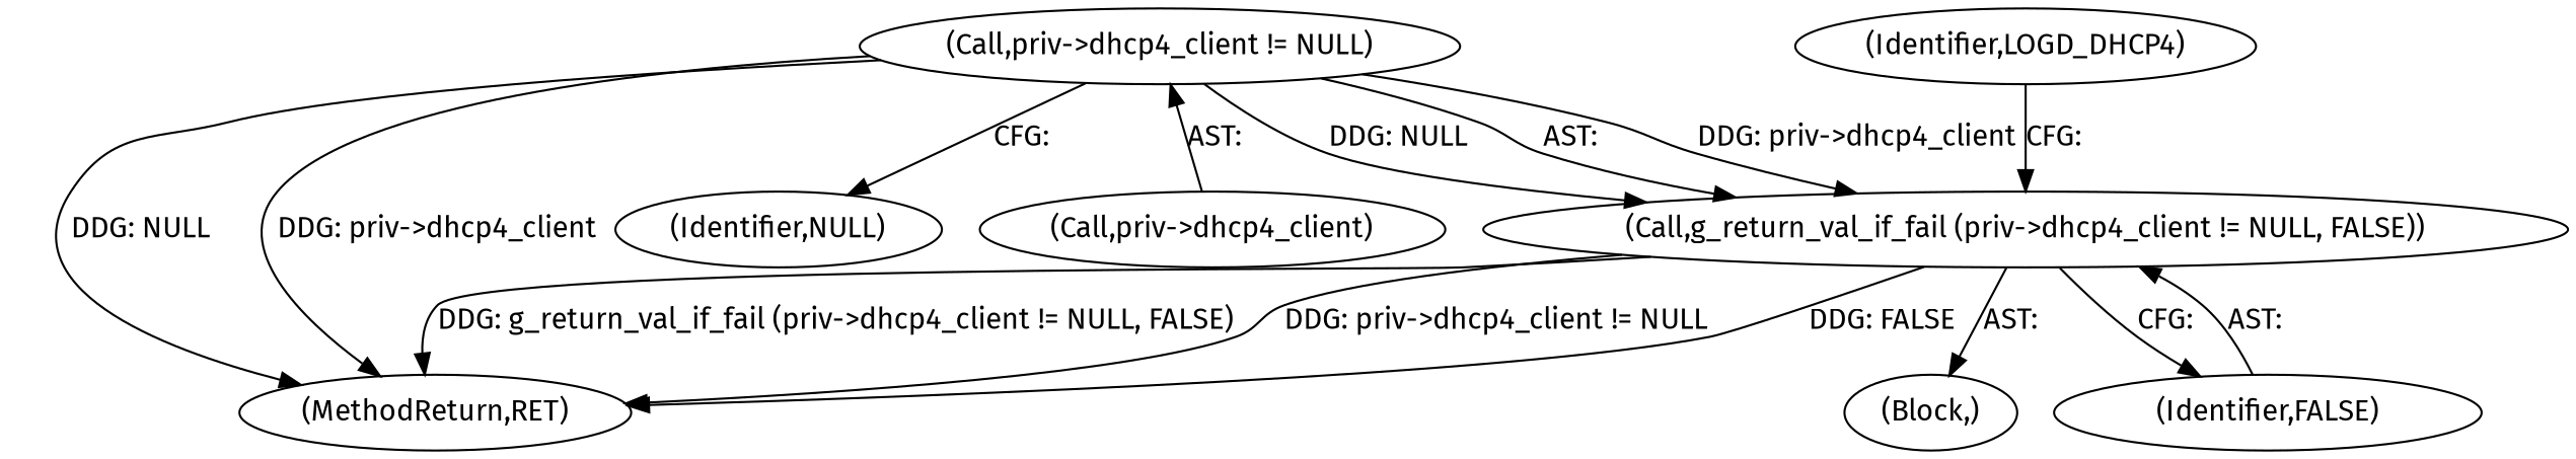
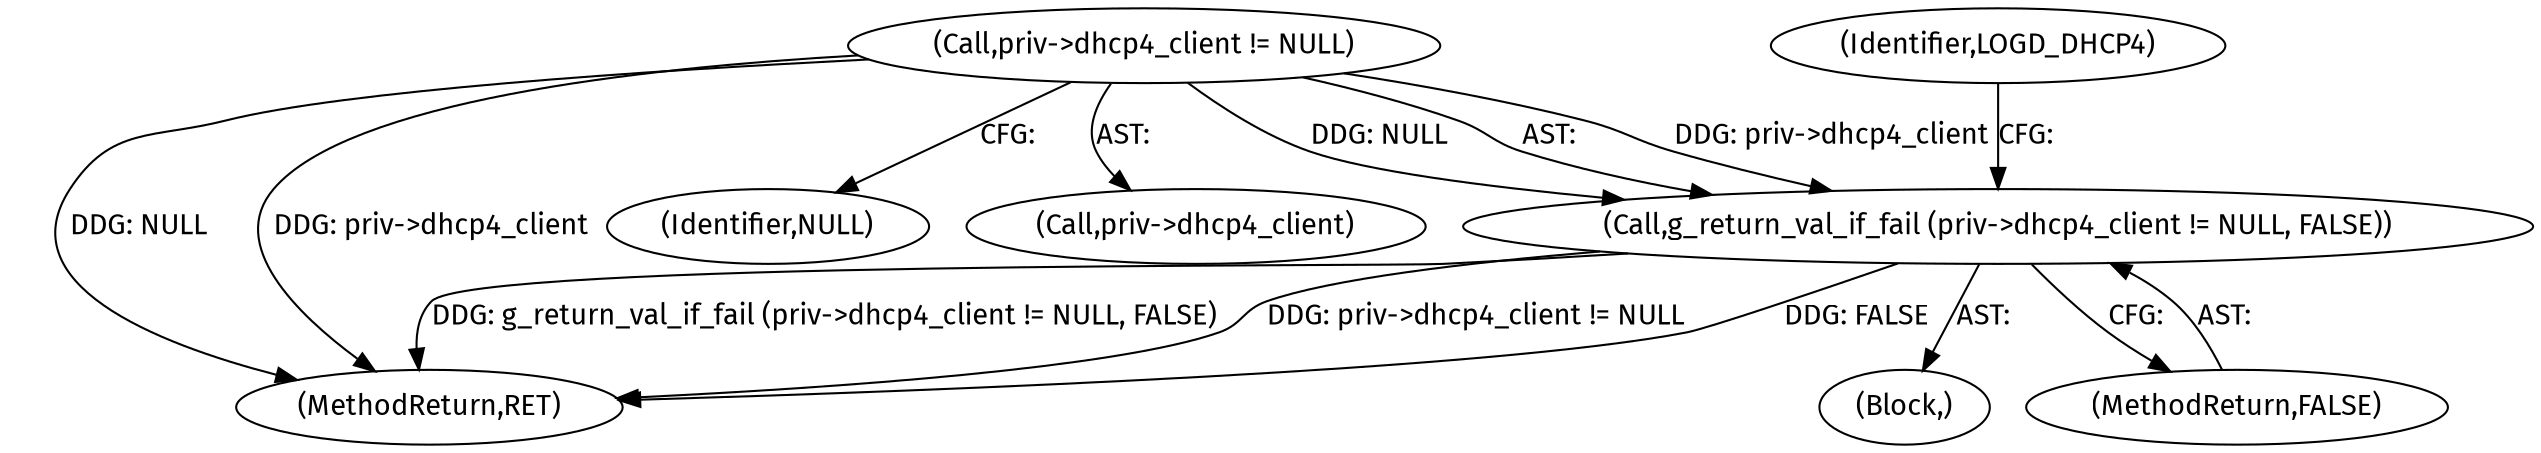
  digraph {
    fontname="Fira Sans"
    node [fontname="Fira Sans"]
    edge [fontname="Fira Sans"]
    n1 [label="(Call,priv->dhcp4_client != NULL)"]
    n2 [label="(Call,g_return_val_if_fail (priv->dhcp4_client != NULL, FALSE))"]
    n3 [label="(MethodReturn,RET)"]
    n4 [label="(Identifier,NULL)"]
    n5 [label="(Block,)"]
-   n6 [label="(Identifier,FALSE)"]
+   n6 [label="(MethodReturn,FALSE)"]
    n7 [label="(Identifier,LOGD_DHCP4)"]
    n8 [label="(Call,priv->dhcp4_client)"]
    n1 -> n2 [label="AST: "]
    n1 -> n2 [label="DDG: priv->dhcp4_client"]
    n1 -> n2 [label="DDG: NULL"]
    n1 -> n3 [label="DDG: NULL"]
    n1 -> n3 [label="DDG: priv->dhcp4_client"]
    n1 -> n4 [label="CFG: "]
    n2 -> n3 [label="DDG: g_return_val_if_fail (priv->dhcp4_client != NULL, FALSE)"]
    n2 -> n3 [label="DDG: priv->dhcp4_client != NULL"]
    n2 -> n3 [label="DDG: FALSE"]
    n2 -> n5 [label="AST: "]
    n2 -> n6 [label="CFG: "]
    n6 -> n2 [label="AST: "]
    n7 -> n2 [label="CFG: "]
-   n8 -> n1 [label="AST: "]
+   n1 -> n8 [label="AST: "]
  }
